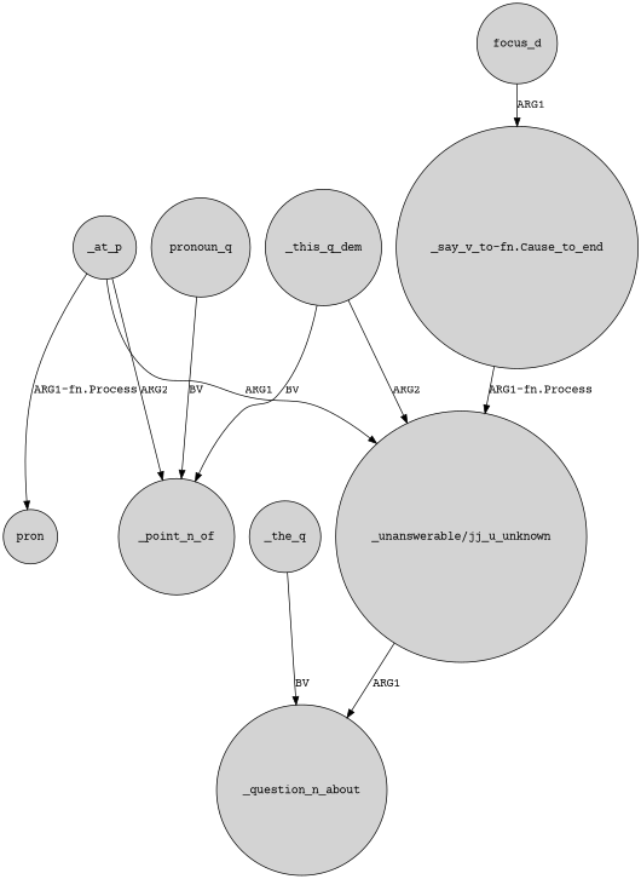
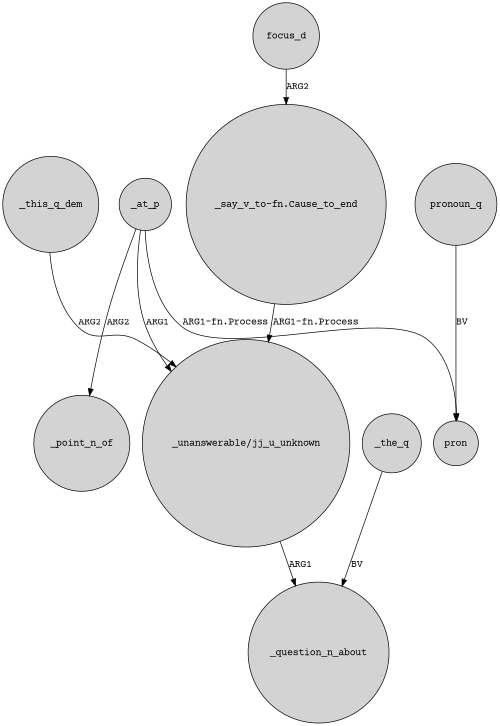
  digraph {
    fontname="Courier Prime"
    node [fontname="Courier Prime" shape=circle style=filled]
    edge [fontname="Courier Prime"]
    _at_p
    _point_n_of
    "_unanswerable/jj_u_unknown"
    pron
    _question_n_about
    "_say_v_to-fn.Cause_to_end"
    focus_d
    pronoun_q
    _this_q_dem
    _the_q
    _at_p -> _point_n_of [label=ARG2]
    _at_p -> "_unanswerable/jj_u_unknown" [label=ARG1]
    _at_p -> pron [label="ARG1-fn.Process"]
    "_unanswerable/jj_u_unknown" -> _question_n_about [label=ARG1]
    "_say_v_to-fn.Cause_to_end" -> "_unanswerable/jj_u_unknown" [label="ARG1-fn.Process"]
-   focus_d -> "_say_v_to-fn.Cause_to_end" [label=ARG1]
-   pronoun_q -> _point_n_of [label=BV]
-   _this_q_dem -> _point_n_of [label=BV]
+   focus_d -> "_say_v_to-fn.Cause_to_end" [label=ARG2]
+   pronoun_q -> pron [label=BV]
    _this_q_dem -> "_unanswerable/jj_u_unknown" [label=ARG2]
    _the_q -> _question_n_about [label=BV]
  }
